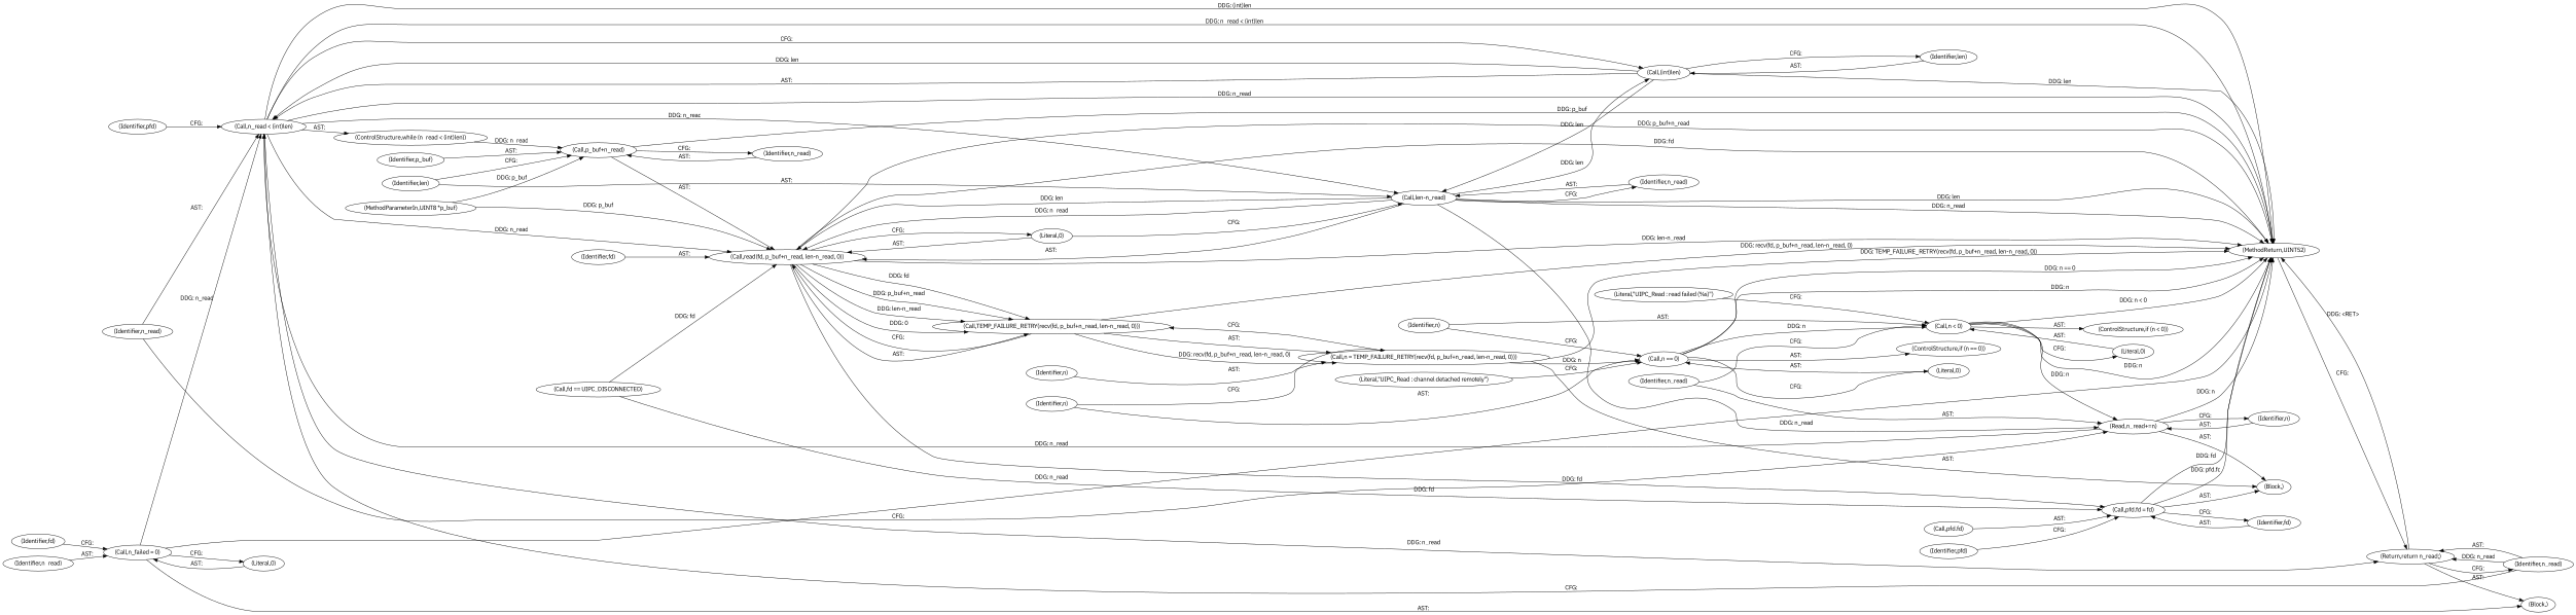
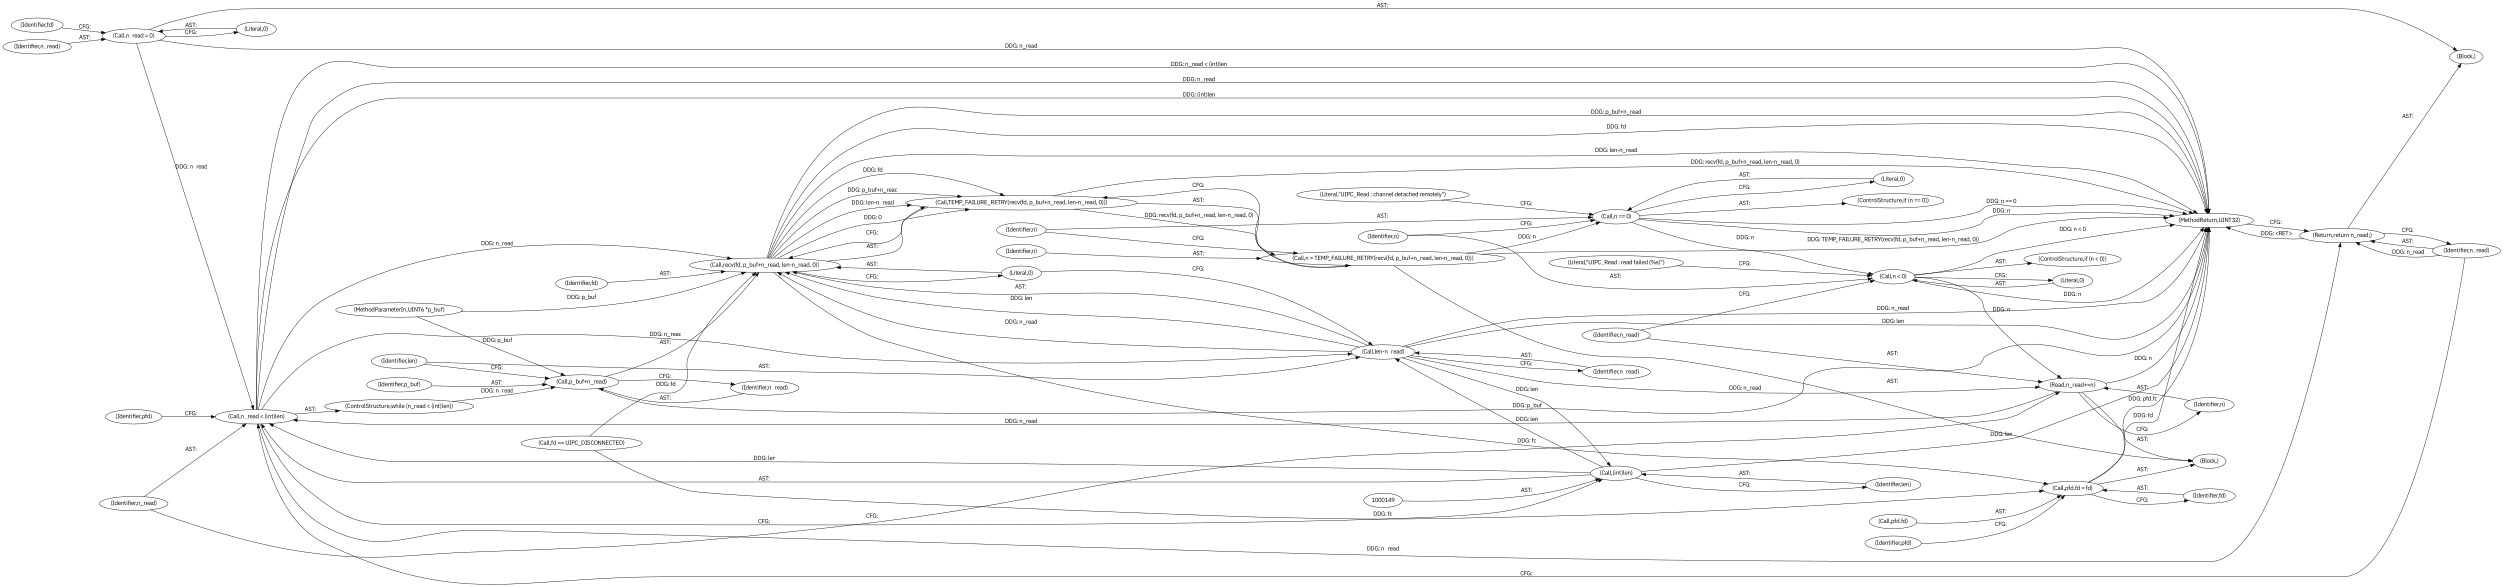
  digraph {
    fontname="IBM Plex Sans"
    rankdir=LR
    node [fontname="IBM Plex Sans"]
    edge [fontname="IBM Plex Sans"]
-   n1 [label="(Call,n_failed = 0)"]
+   n1 [label="(Call,n_read = 0)"]
    n2 [label="(Call,n_read < (int)len)"]
-   n3 [label="(MethodReturn,UINT52)"]
+   n3 [label="(MethodReturn,UINT32)"]
    n4 [label="(Literal,0)"]
    n5 [label="(Block,)"]
-   n6 [label="(Call,read(fd, p_buf+n_read, len-n_read, 0))"]
+   n6 [label="(Call,recv(fd, p_buf+n_read, len-n_read, 0))"]
    n7 [label="(Call,len-n_read)"]
    n8 [label="(Call,(int)len)"]
    n9 [label="(Return,return n_read;)"]
    n10 [label="(ControlStructure,while (n_read < (int)len))"]
    n11 [label="(Call,pfd.fd = fd)"]
    n12 [label="(Call,TEMP_FAILURE_RETRY(recv(fd, p_buf+n_read, len-n_read, 0)))"]
    n13 [label="(Literal,0)"]
    n14 [label="(Call,p_buf+n_read)"]
    n15 [label="(Identifier,n_read)"]
    n16 [label="(Read,n_read+=n)"]
    n17 [label="(Identifier,n_read)"]
    n18 [label="(Identifier,len)"]
    n19 [label="(Identifier,n_read)"]
    n20 [label="(Block,)"]
    n21 [label="(Identifier,fd)"]
    n22 [label="(Call,n = TEMP_FAILURE_RETRY(recv(fd, p_buf+n_read, len-n_read, 0)))"]
    n23 [label="(Call,n == 0)"]
    n24 [label="(Call,n < 0)"]
    n25 [label="(Literal,0)"]
    n26 [label="(ControlStructure,if (n == 0))"]
    n27 [label="(ControlStructure,if (n < 0))"]
    n28 [label="(Literal,0)"]
    n29 [label="(Identifier,n)"]
    n30 [label="(Call,pfd.fd)"]
    n31 [label="(Literal,\"UIPC_Read : read failed (%s)\")"]
    n32 [label="(Identifier,pfd)"]
    n33 [label="(Identifier,n_read)"]
    n34 [label="(Identifier,n)"]
    n35 [label="(Identifier,len)"]
    n36 [label="(Identifier,fd)"]
-   n37 [label="(MethodParameterIn,UINT8 *p_buf)"]
+   n37 [label="(MethodParameterIn,UINT6 *p_buf)"]
    n38 [label="(Literal,\"UIPC_Read : channel detached remotely\")"]
    n39 [label="(Identifier,n)"]
    n40 [label="(Call,fd == UIPC_DISCONNECTED)"]
    n41 [label="(Identifier,fd)"]
    n42 [label="(Identifier,n)"]
    n43 [label="(Identifier,pfd)"]
    n44 [label="(Identifier,p_buf)"]
    n45 [label="(Identifier,n_read)"]
    n46 [label="(Identifier,n_read)"]
+   1000149
    n1 -> n2 [label="DDG: n_read"]
    n1 -> n3 [label="DDG: n_read"]
    n1 -> n4 [label="CFG: "]
    n1 -> n5 [label="AST: "]
    n2 -> n3 [label="DDG: (int)len"]
    n2 -> n3 [label="DDG: n_read < (int)len"]
    n2 -> n3 [label="DDG: n_read"]
    n2 -> n6 [label="DDG: n_read"]
    n2 -> n7 [label="DDG: n_read"]
    n2 -> n8 [label="CFG: "]
    n2 -> n9 [label="DDG: n_read"]
    n2 -> n10 [label="AST: "]
    n3 -> n9 [label="CFG: "]
    n4 -> n1 [label="AST: "]
    n6 -> n3 [label="DDG: p_buf+n_read"]
    n6 -> n3 [label="DDG: fd"]
    n6 -> n3 [label="DDG: len-n_read"]
    n6 -> n11 [label="DDG: fd"]
    n6 -> n12 [label="AST: "]
    n6 -> n12 [label="DDG: fd"]
    n6 -> n12 [label="DDG: p_buf+n_read"]
    n6 -> n12 [label="DDG: len-n_read"]
    n6 -> n12 [label="DDG: 0"]
    n6 -> n13 [label="CFG: "]
    n7 -> n3 [label="DDG: len"]
    n7 -> n3 [label="DDG: n_read"]
    n7 -> n6 [label="AST: "]
    n7 -> n6 [label="DDG: len"]
    n7 -> n6 [label="DDG: n_read"]
    n7 -> n8 [label="DDG: len"]
    n7 -> n16 [label="DDG: n_read"]
    n7 -> n17 [label="CFG: "]
    n8 -> n2 [label="AST: "]
    n8 -> n2 [label="DDG: len"]
    n8 -> n3 [label="DDG: len"]
    n8 -> n7 [label="DDG: len"]
    n8 -> n18 [label="CFG: "]
    n9 -> n3 [label="DDG: <RET>"]
    n9 -> n5 [label="AST: "]
    n9 -> n19 [label="CFG: "]
    n10 -> n14 [label="DDG: n_read"]
    n11 -> n3 [label="DDG: pfd.fd"]
    n11 -> n3 [label="DDG: fd"]
    n11 -> n20 [label="AST: "]
    n11 -> n21 [label="CFG: "]
    n12 -> n3 [label="DDG: recv(fd, p_buf+n_read, len-n_read, 0)"]
    n12 -> n6 [label="CFG: "]
    n12 -> n22 [label="AST: "]
    n12 -> n22 [label="DDG: recv(fd, p_buf+n_read, len-n_read, 0)"]
    n13 -> n6 [label="AST: "]
    n13 -> n7 [label="CFG: "]
    n14 -> n3 [label="DDG: p_buf"]
    n14 -> n6 [label="AST: "]
    n14 -> n15 [label="CFG: "]
    n15 -> n14 [label="AST: "]
    n16 -> n2 [label="DDG: n_read"]
    n16 -> n3 [label="DDG: n"]
    n16 -> n20 [label="AST: "]
    n16 -> n29 [label="CFG: "]
    n17 -> n7 [label="AST: "]
    n18 -> n8 [label="AST: "]
    n19 -> n2 [label="CFG: "]
    n19 -> n9 [label="AST: "]
    n19 -> n9 [label="DDG: n_read"]
    n21 -> n11 [label="AST: "]
    n22 -> n3 [label="DDG: TEMP_FAILURE_RETRY(recv(fd, p_buf+n_read, len-n_read, 0))"]
    n22 -> n12 [label="CFG: "]
    n22 -> n20 [label="AST: "]
    n22 -> n23 [label="DDG: n"]
    n23 -> n3 [label="DDG: n"]
    n23 -> n3 [label="DDG: n == 0"]
    n23 -> n24 [label="DDG: n"]
    n23 -> n25 [label="CFG: "]
    n23 -> n26 [label="AST: "]
    n24 -> n3 [label="DDG: n < 0"]
    n24 -> n3 [label="DDG: n"]
    n24 -> n16 [label="DDG: n"]
    n24 -> n27 [label="AST: "]
    n24 -> n28 [label="CFG: "]
    n25 -> n23 [label="AST: "]
    n28 -> n24 [label="AST: "]
    n29 -> n16 [label="AST: "]
    n30 -> n11 [label="AST: "]
    n31 -> n24 [label="CFG: "]
    n32 -> n11 [label="CFG: "]
    n33 -> n16 [label="AST: "]
    n33 -> n24 [label="CFG: "]
    n34 -> n22 [label="AST: "]
    n35 -> n7 [label="AST: "]
    n35 -> n14 [label="CFG: "]
    n36 -> n1 [label="CFG: "]
    n37 -> n6 [label="DDG: p_buf"]
    n37 -> n14 [label="DDG: p_buf"]
    n38 -> n23 [label="CFG: "]
    n39 -> n23 [label="CFG: "]
    n39 -> n24 [label="AST: "]
    n40 -> n6 [label="DDG: fd"]
    n40 -> n11 [label="DDG: fd"]
    n41 -> n6 [label="AST: "]
    n42 -> n22 [label="CFG: "]
    n42 -> n23 [label="AST: "]
    n43 -> n2 [label="CFG: "]
    n44 -> n14 [label="AST: "]
    n45 -> n1 [label="AST: "]
    n46 -> n2 [label="AST: "]
    n46 -> n16 [label="CFG: "]
+   1000149 -> n8 [label="AST: "]
  }
